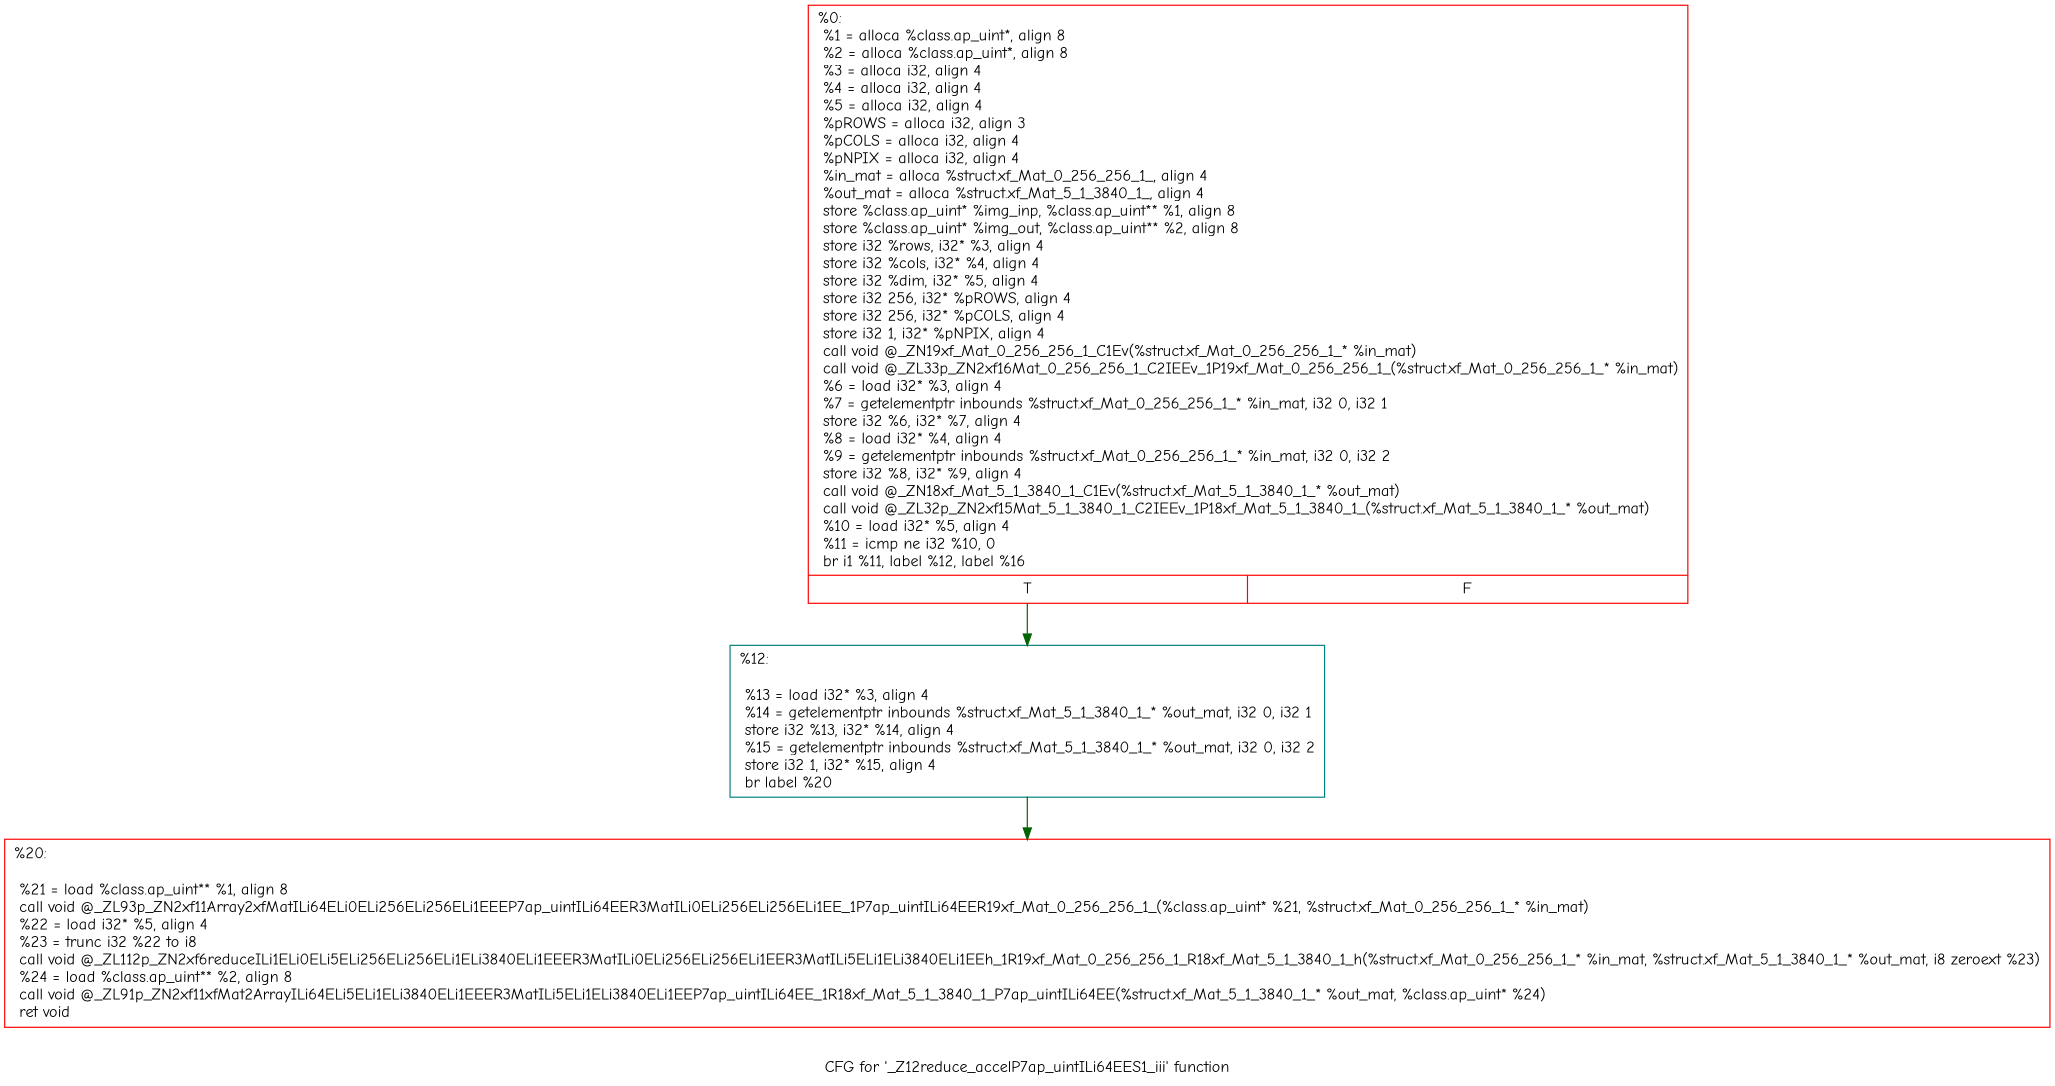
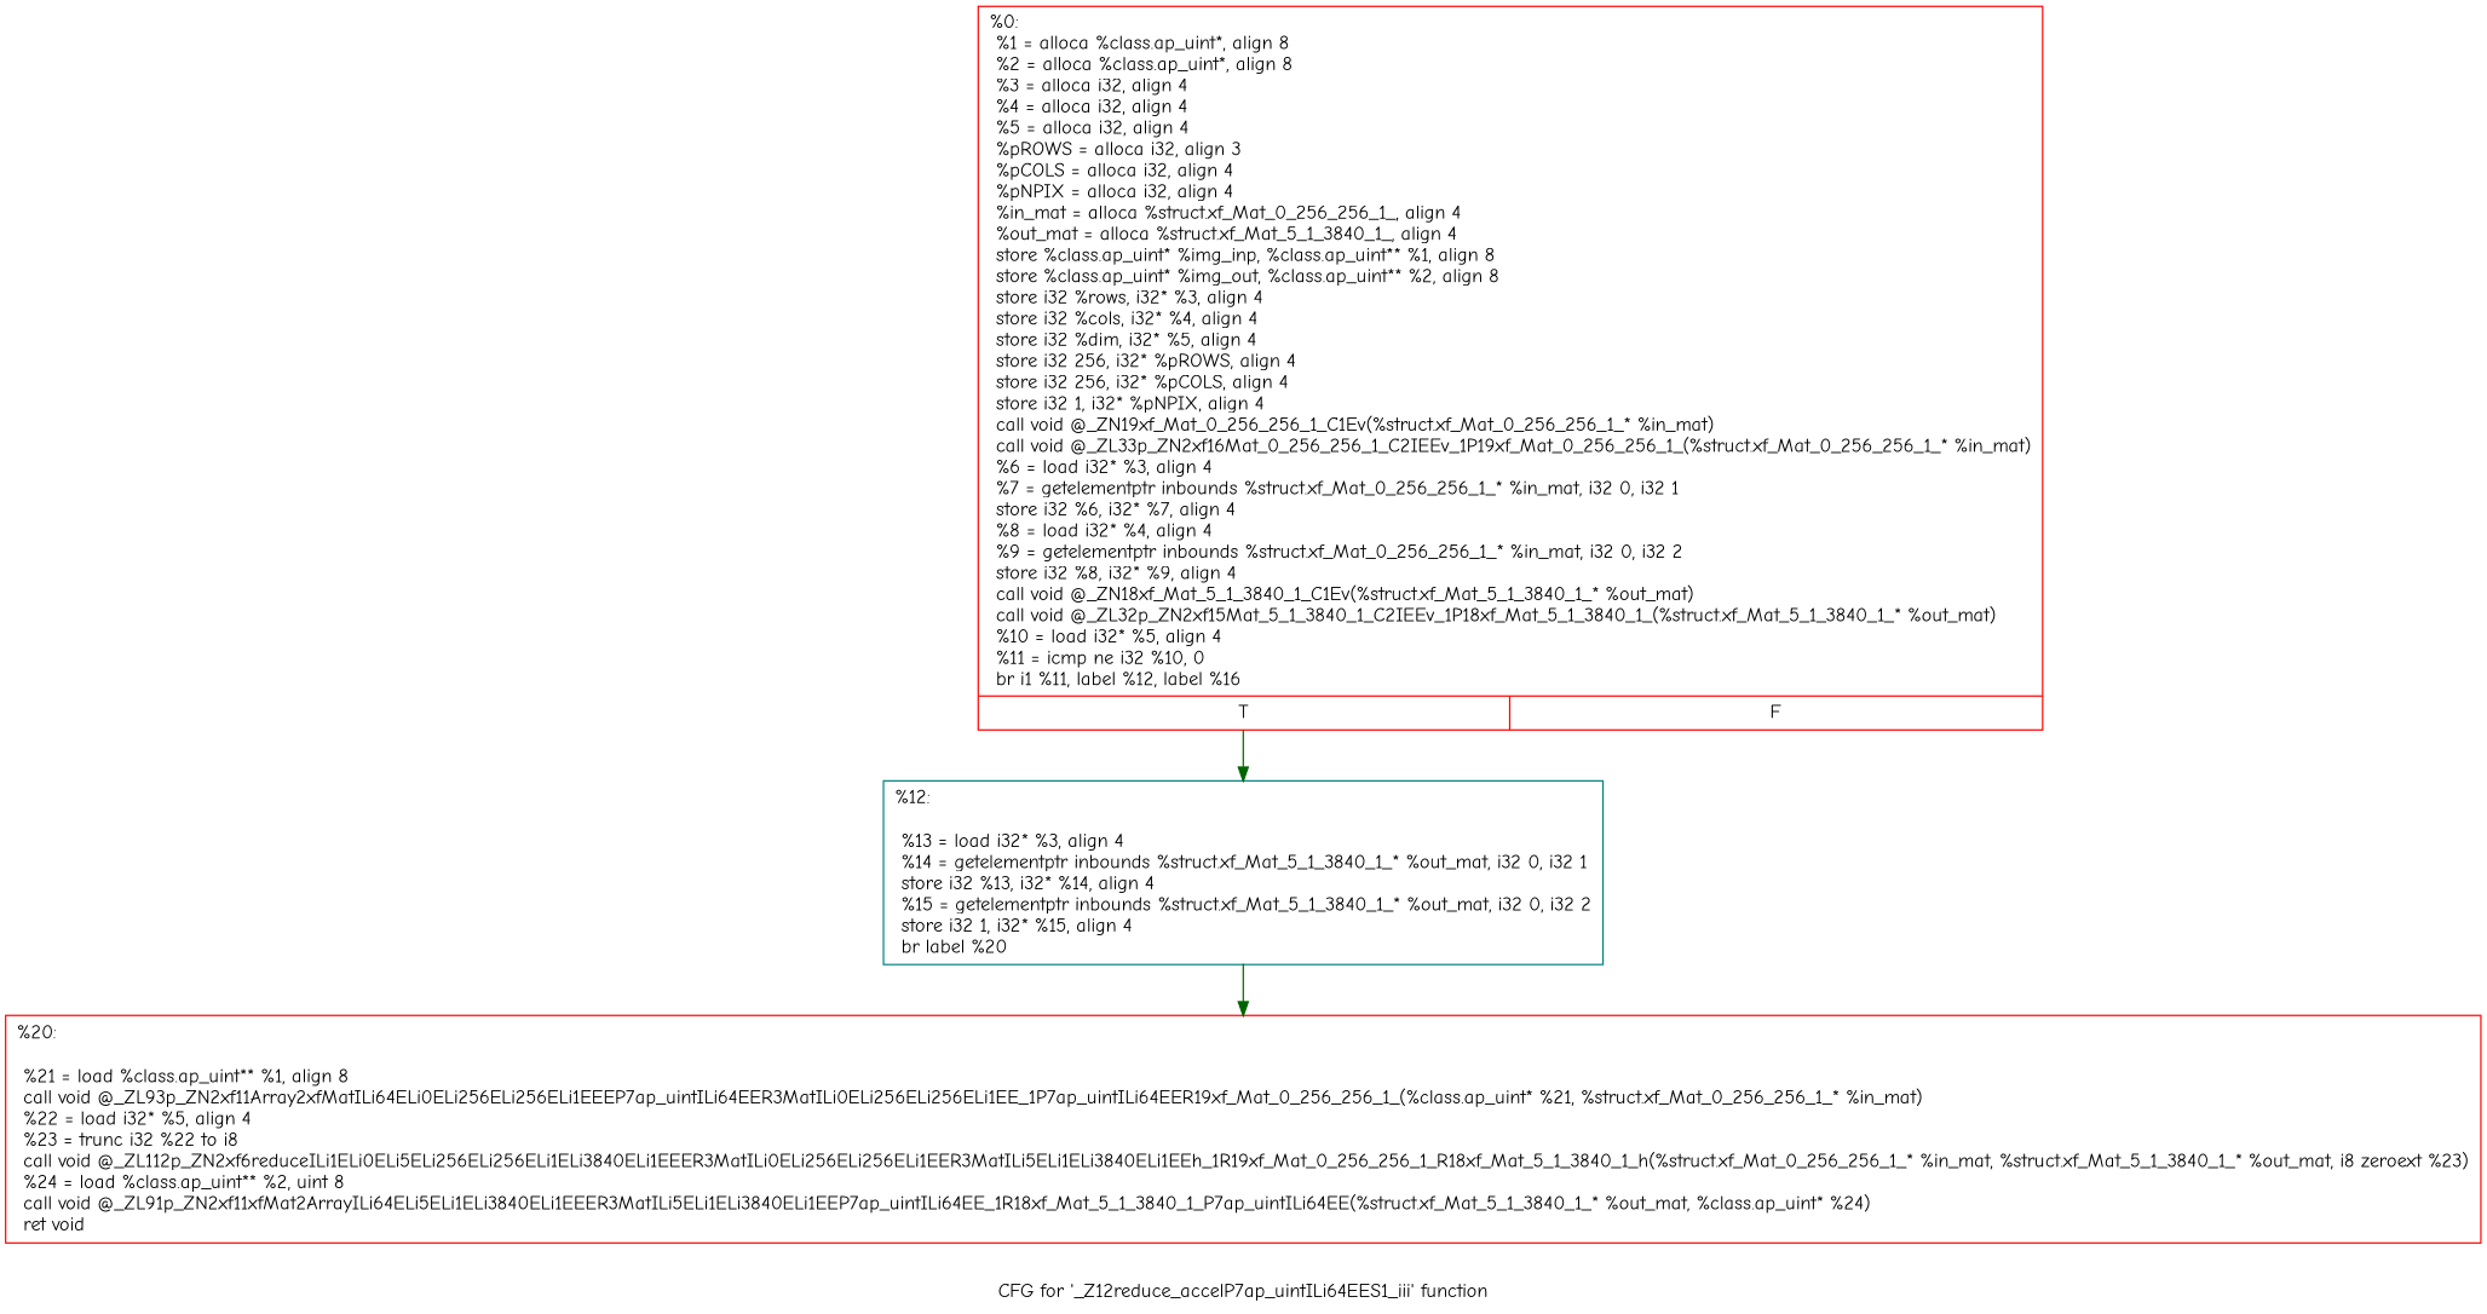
  digraph {
    fontname="Comic Neue"
    label="CFG for '_Z12reduce_accelP7ap_uintILi64EES1_iii' function"
    node [color=red fontname="Comic Neue" shape=record]
    edge [color=darkgreen fontname="Comic Neue"]
    n1 [label="{%0:\l  %1 = alloca %class.ap_uint*, align 8\l  %2 = alloca %class.ap_uint*, align 8\l  %3 = alloca i32, align 4\l  %4 = alloca i32, align 4\l  %5 = alloca i32, align 4\l  %pROWS = alloca i32, align 3\l  %pCOLS = alloca i32, align 4\l  %pNPIX = alloca i32, align 4\l  %in_mat = alloca %struct.xf_Mat_0_256_256_1_, align 4\l  %out_mat = alloca %struct.xf_Mat_5_1_3840_1_, align 4\l  store %class.ap_uint* %img_inp, %class.ap_uint** %1, align 8\l  store %class.ap_uint* %img_out, %class.ap_uint** %2, align 8\l  store i32 %rows, i32* %3, align 4\l  store i32 %cols, i32* %4, align 4\l  store i32 %dim, i32* %5, align 4\l  store i32 256, i32* %pROWS, align 4\l  store i32 256, i32* %pCOLS, align 4\l  store i32 1, i32* %pNPIX, align 4\l  call void @_ZN19xf_Mat_0_256_256_1_C1Ev(%struct.xf_Mat_0_256_256_1_* %in_mat)\l  call void @_ZL33p_ZN2xf16Mat_0_256_256_1_C2IEEv_1P19xf_Mat_0_256_256_1_(%struct.xf_Mat_0_256_256_1_* %in_mat)\l  %6 = load i32* %3, align 4\l  %7 = getelementptr inbounds %struct.xf_Mat_0_256_256_1_* %in_mat, i32 0, i32 1\l  store i32 %6, i32* %7, align 4\l  %8 = load i32* %4, align 4\l  %9 = getelementptr inbounds %struct.xf_Mat_0_256_256_1_* %in_mat, i32 0, i32 2\l  store i32 %8, i32* %9, align 4\l  call void @_ZN18xf_Mat_5_1_3840_1_C1Ev(%struct.xf_Mat_5_1_3840_1_* %out_mat)\l  call void @_ZL32p_ZN2xf15Mat_5_1_3840_1_C2IEEv_1P18xf_Mat_5_1_3840_1_(%struct.xf_Mat_5_1_3840_1_* %out_mat)\l  %10 = load i32* %5, align 4\l  %11 = icmp ne i32 %10, 0\l  br i1 %11, label %12, label %16\l|{<s0>T|<s1>F}}"]
    n2 [color=teal label="{%12:\l\l  %13 = load i32* %3, align 4\l  %14 = getelementptr inbounds %struct.xf_Mat_5_1_3840_1_* %out_mat, i32 0, i32 1\l  store i32 %13, i32* %14, align 4\l  %15 = getelementptr inbounds %struct.xf_Mat_5_1_3840_1_* %out_mat, i32 0, i32 2\l  store i32 1, i32* %15, align 4\l  br label %20\l}"]
-   n3 [label="{%20:\l\l  %21 = load %class.ap_uint** %1, align 8\l  call void @_ZL93p_ZN2xf11Array2xfMatILi64ELi0ELi256ELi256ELi1EEEP7ap_uintILi64EER3MatILi0ELi256ELi256ELi1EE_1P7ap_uintILi64EER19xf_Mat_0_256_256_1_(%class.ap_uint* %21, %struct.xf_Mat_0_256_256_1_* %in_mat)\l  %22 = load i32* %5, align 4\l  %23 = trunc i32 %22 to i8\l  call void @_ZL112p_ZN2xf6reduceILi1ELi0ELi5ELi256ELi256ELi1ELi3840ELi1EEER3MatILi0ELi256ELi256ELi1EER3MatILi5ELi1ELi3840ELi1EEh_1R19xf_Mat_0_256_256_1_R18xf_Mat_5_1_3840_1_h(%struct.xf_Mat_0_256_256_1_* %in_mat, %struct.xf_Mat_5_1_3840_1_* %out_mat, i8 zeroext %23)\l  %24 = load %class.ap_uint** %2, align 8\l  call void @_ZL91p_ZN2xf11xfMat2ArrayILi64ELi5ELi1ELi3840ELi1EEER3MatILi5ELi1ELi3840ELi1EEP7ap_uintILi64EE_1R18xf_Mat_5_1_3840_1_P7ap_uintILi64EE(%struct.xf_Mat_5_1_3840_1_* %out_mat, %class.ap_uint* %24)\l  ret void\l}"]
+   n3 [label="{%20:\l\l  %21 = load %class.ap_uint** %1, align 8\l  call void @_ZL93p_ZN2xf11Array2xfMatILi64ELi0ELi256ELi256ELi1EEEP7ap_uintILi64EER3MatILi0ELi256ELi256ELi1EE_1P7ap_uintILi64EER19xf_Mat_0_256_256_1_(%class.ap_uint* %21, %struct.xf_Mat_0_256_256_1_* %in_mat)\l  %22 = load i32* %5, align 4\l  %23 = trunc i32 %22 to i8\l  call void @_ZL112p_ZN2xf6reduceILi1ELi0ELi5ELi256ELi256ELi1ELi3840ELi1EEER3MatILi0ELi256ELi256ELi1EER3MatILi5ELi1ELi3840ELi1EEh_1R19xf_Mat_0_256_256_1_R18xf_Mat_5_1_3840_1_h(%struct.xf_Mat_0_256_256_1_* %in_mat, %struct.xf_Mat_5_1_3840_1_* %out_mat, i8 zeroext %23)\l  %24 = load %class.ap_uint** %2, uint 8\l  call void @_ZL91p_ZN2xf11xfMat2ArrayILi64ELi5ELi1ELi3840ELi1EEER3MatILi5ELi1ELi3840ELi1EEP7ap_uintILi64EE_1R18xf_Mat_5_1_3840_1_P7ap_uintILi64EE(%struct.xf_Mat_5_1_3840_1_* %out_mat, %class.ap_uint* %24)\l  ret void\l}"]
    n1 -> n2 [tailport=s0]
    n2 -> n3
  }
